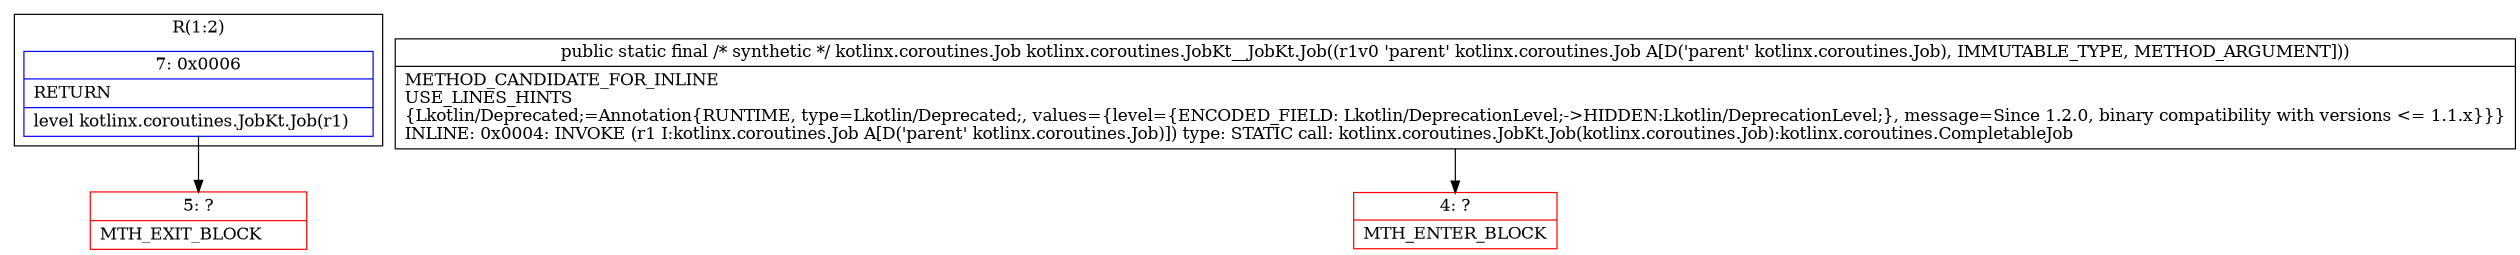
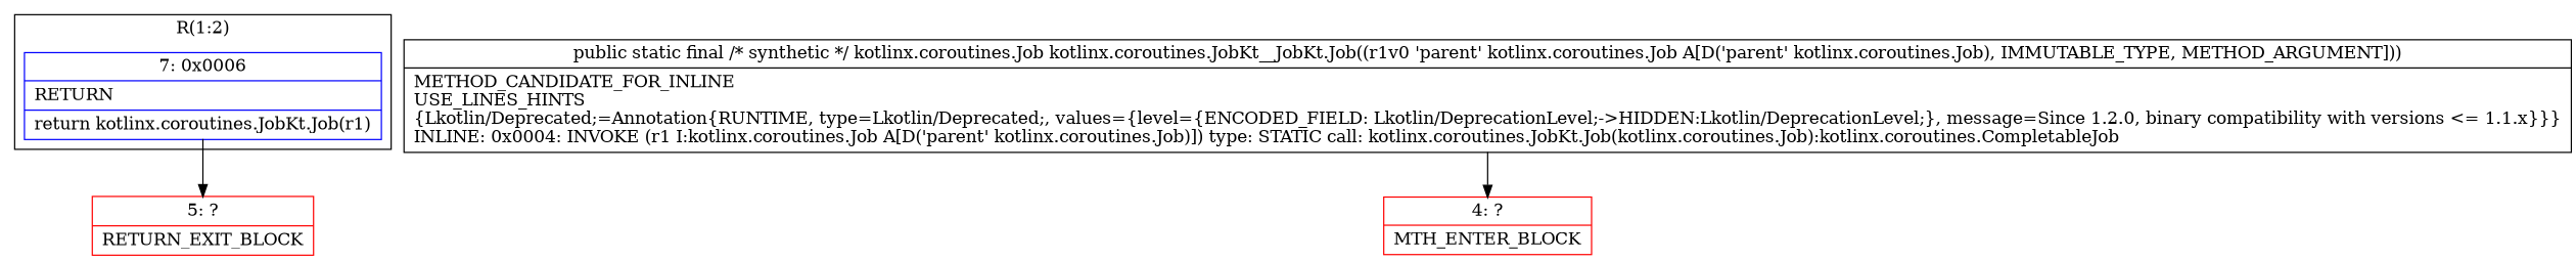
  digraph {
    node [color=red shape=record]
-   n1 [color=blue label="{7\:\ 0x0006|RETURN\l|level kotlinx.coroutines.JobKt.Job(r1)\l}"]
-   n2 [label="{5\:\ ?|MTH_EXIT_BLOCK\l}"]
+   n1 [color=blue label="{7\:\ 0x0006|RETURN\l|return kotlinx.coroutines.JobKt.Job(r1)\l}"]
+   n2 [label="{5\:\ ?|RETURN_EXIT_BLOCK\l}"]
    n3 [label="{4\:\ ?|MTH_ENTER_BLOCK\l}"]
    n4 [label="{public static final \/* synthetic *\/ kotlinx.coroutines.Job kotlinx.coroutines.JobKt__JobKt.Job((r1v0 'parent' kotlinx.coroutines.Job A[D('parent' kotlinx.coroutines.Job), IMMUTABLE_TYPE, METHOD_ARGUMENT]))  | METHOD_CANDIDATE_FOR_INLINE\lUSE_LINES_HINTS\l\{Lkotlin\/Deprecated;=Annotation\{RUNTIME, type=Lkotlin\/Deprecated;, values=\{level=\{ENCODED_FIELD: Lkotlin\/DeprecationLevel;\-\>HIDDEN:Lkotlin\/DeprecationLevel;\}, message=Since 1.2.0, binary compatibility with versions \<= 1.1.x\}\}\}\lINLINE: 0x0004: INVOKE  (r1 I:kotlinx.coroutines.Job A[D('parent' kotlinx.coroutines.Job)]) type: STATIC call: kotlinx.coroutines.JobKt.Job(kotlinx.coroutines.Job):kotlinx.coroutines.CompletableJob\l}" color=""]
    subgraph cluster_1 {
      label="R(1:2)"
      n1
    }
    n1 -> n2
    n4 -> n3
  }
